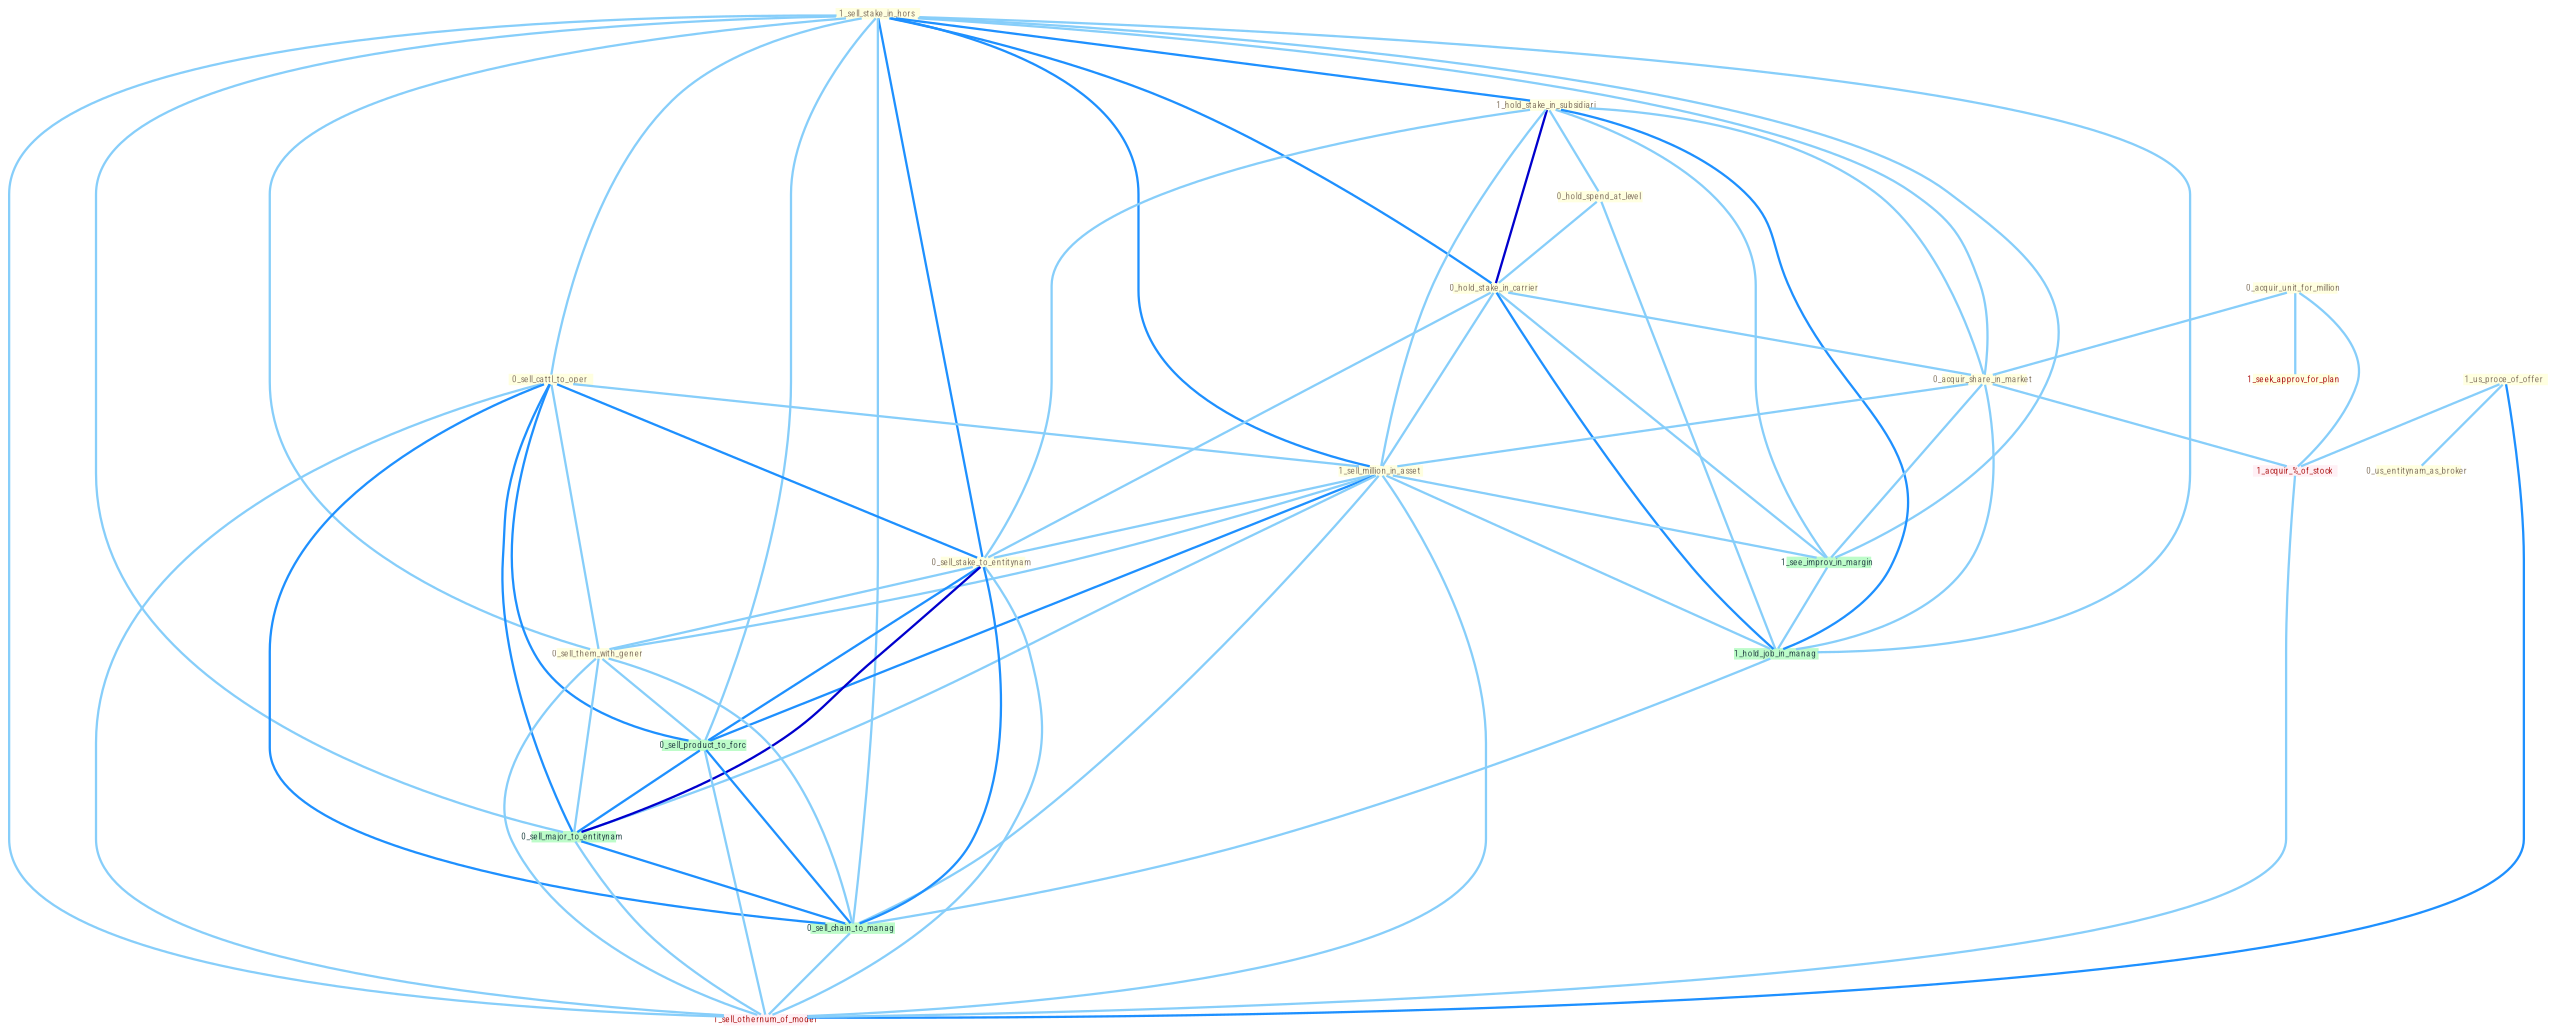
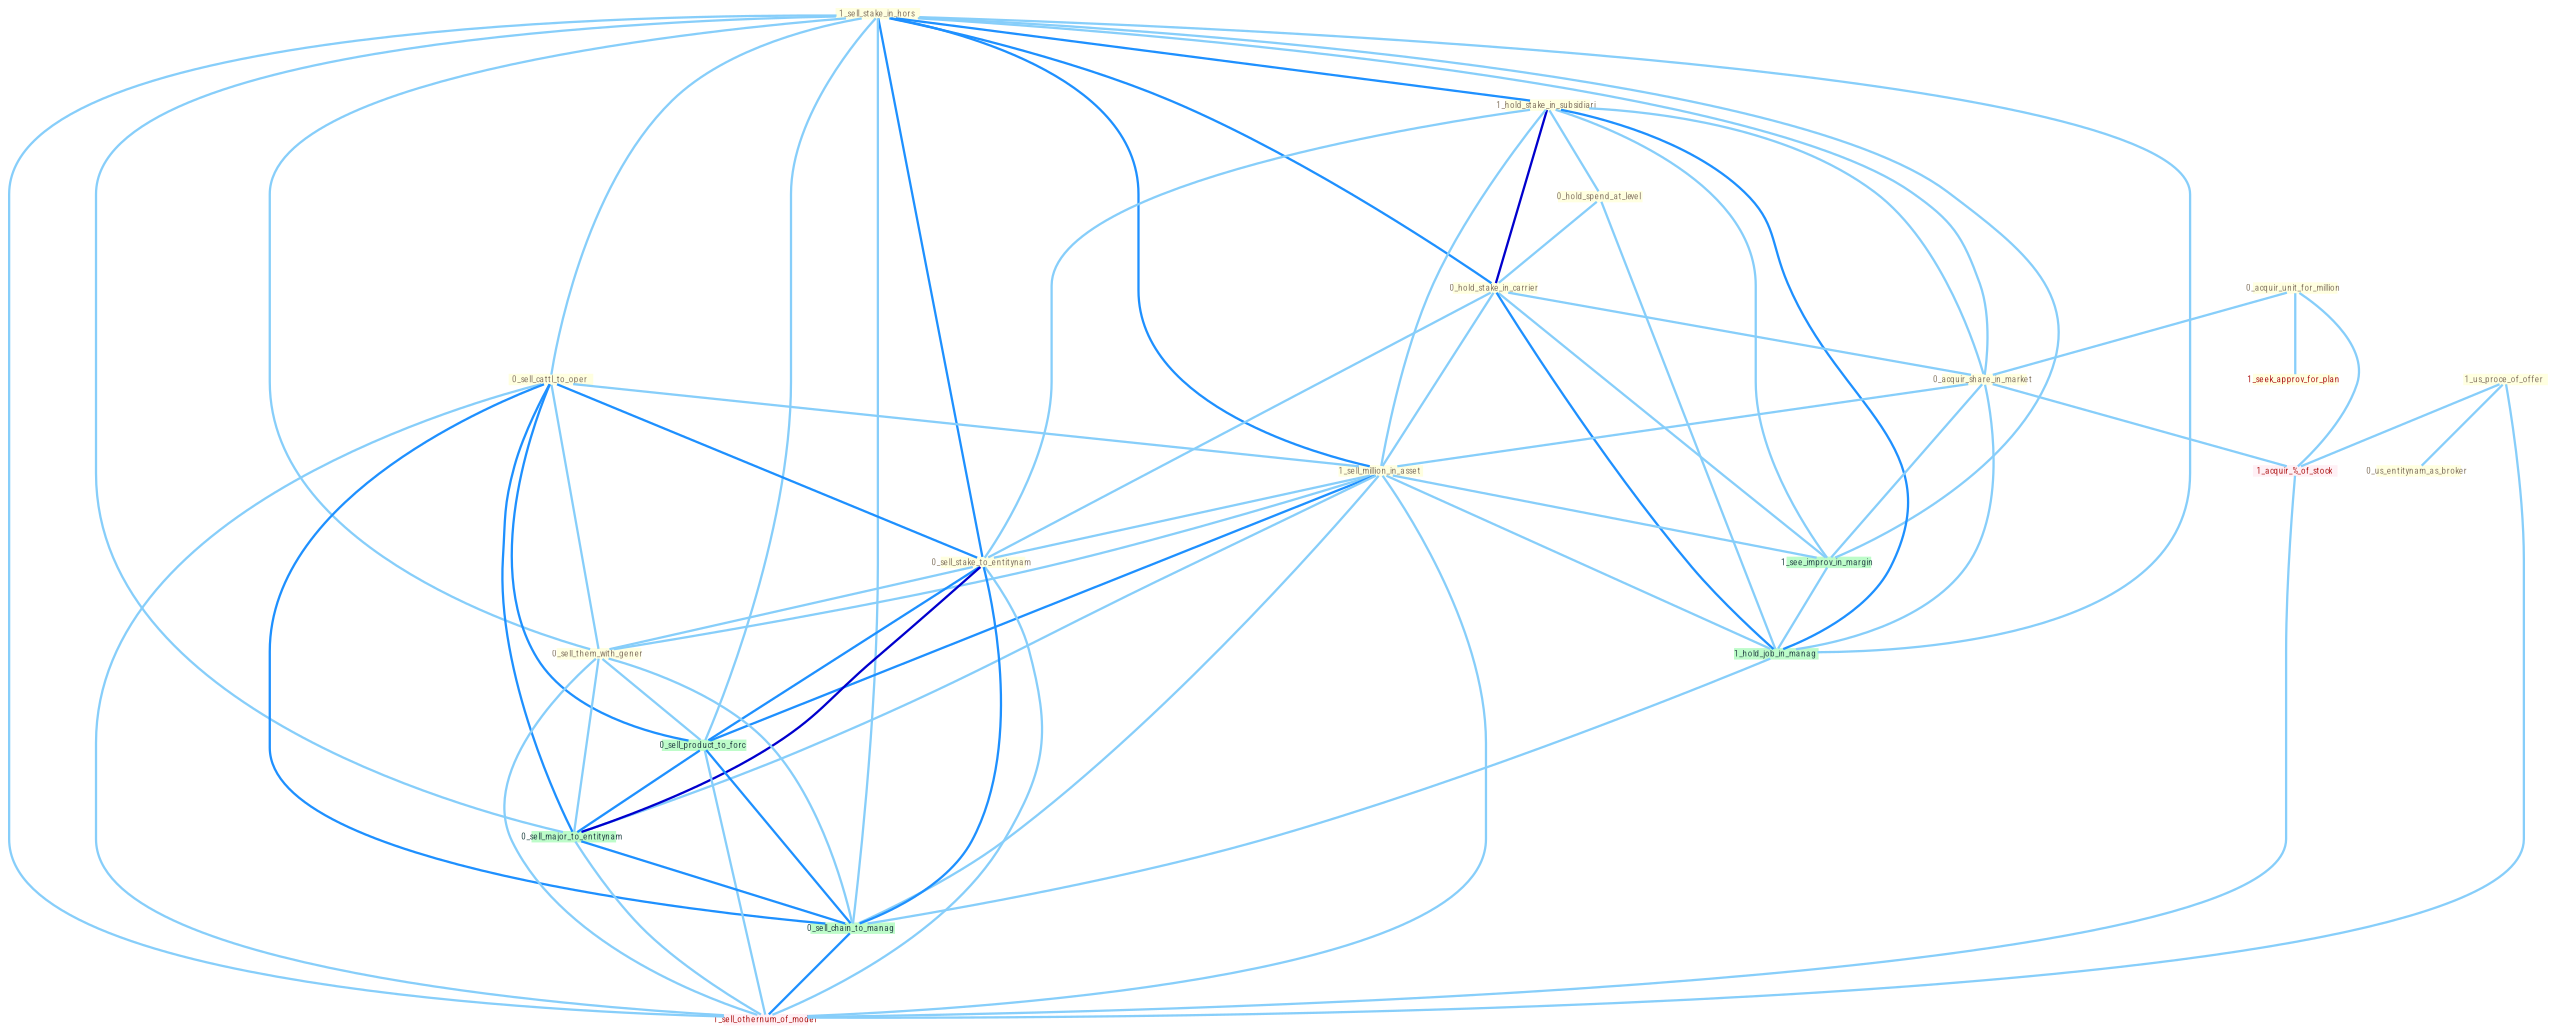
  graph {
    fontname="Roboto Condensed"
    node [color="#ffffe0" fixedsize=true fontcolor="#8b7d6b" fontname="Roboto Condensed" fontsize=4 shape=polygon style=filled]
    edge [color="#87cefa" fontname="Roboto Condensed" w=1]
    "1_sell_stake_in_hors " [height=.06 width=.5]
    "0_sell_cattl_to_oper " [height=.06 width=.5]
    "1_hold_stake_in_subsidiari " [height=.06 width=.5]
    "0_hold_spend_at_level " [height=.06 width=.5]
    "0_acquir_unit_for_million " [height=.06 width=.5]
    "0_hold_stake_in_carrier " [height=.06 width=.5]
    "1_seek_approv_for_plan " [fontcolor="#b22222" height=.06 width=.5]
    "0_acquir_share_in_market " [height=.06 width=.5]
    "1_sell_million_in_asset " [height=.06 width=.5]
    "0_sell_stake_to_entitynam " [height=.06 width=.5]
    "1_us_proce_of_offer " [height=.06 width=.5]
    "0_us_entitynam_as_broker " [height=.06 width=.5]
    "0_sell_them_with_gener " [height=.06 width=.5]
    "1_acquir_%_of_stock " [color="#fff0f5" fontcolor="#b22222" height=.06 width=.5]
    "1_sell_othernum_of_model " [color="#fff0f5" fontcolor="#b22222" height=.06 width=.5]
    "1_see_improv_in_margin " [color="#BDFCC9" fontcolor="#2f4f4f" height=.06 width=.5]
    "1_hold_job_in_manag " [color="#BDFCC9" fontcolor="#2f4f4f" height=.06 width=.5]
    "0_sell_product_to_forc " [color="#BDFCC9" fontcolor="#2f4f4f" height=.06 width=.5]
    "0_sell_major_to_entitynam " [color="#BDFCC9" fontcolor="#2f4f4f" height=.06 width=.5]
    "0_sell_chain_to_manag " [color="#BDFCC9" fontcolor="#2f4f4f" height=.06 width=.5]
    subgraph sub_1 {
      "1_sell_stake_in_hors "
      "0_sell_cattl_to_oper "
      "1_hold_stake_in_subsidiari "
      "0_hold_spend_at_level "
      "0_acquir_unit_for_million "
      "0_hold_stake_in_carrier "
      "1_seek_approv_for_plan "
      "0_acquir_share_in_market "
      "1_sell_million_in_asset "
      "0_sell_stake_to_entitynam "
      "1_us_proce_of_offer "
      "0_us_entitynam_as_broker "
      "0_sell_them_with_gener "
    }
    subgraph sub_2 {
      "1_acquir_%_of_stock "
      "1_sell_othernum_of_model "
    }
    "1_sell_stake_in_hors " -- "0_sell_cattl_to_oper "
    "1_sell_stake_in_hors " -- "1_hold_stake_in_subsidiari " [color="#1e90ff" w=2]
    "1_sell_stake_in_hors " -- "0_hold_stake_in_carrier " [color="#1e90ff" w=2]
    "1_sell_stake_in_hors " -- "0_acquir_share_in_market "
    "1_sell_stake_in_hors " -- "1_sell_million_in_asset " [color="#1e90ff" w=2]
    "1_sell_stake_in_hors " -- "0_sell_stake_to_entitynam " [color="#1e90ff" w=2]
    "1_sell_stake_in_hors " -- "0_sell_them_with_gener "
    "1_sell_stake_in_hors " -- "1_sell_othernum_of_model "
    "1_sell_stake_in_hors " -- "1_see_improv_in_margin "
    "1_sell_stake_in_hors " -- "1_hold_job_in_manag "
    "1_sell_stake_in_hors " -- "0_sell_product_to_forc "
    "1_sell_stake_in_hors " -- "0_sell_major_to_entitynam "
    "1_sell_stake_in_hors " -- "0_sell_chain_to_manag "
    "0_sell_cattl_to_oper " -- "1_sell_million_in_asset "
    "0_sell_cattl_to_oper " -- "0_sell_stake_to_entitynam " [color="#1e90ff" w=2]
    "0_sell_cattl_to_oper " -- "0_sell_them_with_gener "
    "0_sell_cattl_to_oper " -- "1_sell_othernum_of_model "
    "0_sell_cattl_to_oper " -- "0_sell_product_to_forc " [color="#1e90ff" w=2]
    "0_sell_cattl_to_oper " -- "0_sell_major_to_entitynam " [color="#1e90ff" w=2]
    "0_sell_cattl_to_oper " -- "0_sell_chain_to_manag " [color="#1e90ff" w=2]
    "1_hold_stake_in_subsidiari " -- "0_hold_spend_at_level "
    "1_hold_stake_in_subsidiari " -- "0_hold_stake_in_carrier " [color="#0000cd" w=3]
    "1_hold_stake_in_subsidiari " -- "0_acquir_share_in_market "
    "1_hold_stake_in_subsidiari " -- "1_sell_million_in_asset "
    "1_hold_stake_in_subsidiari " -- "0_sell_stake_to_entitynam "
    "1_hold_stake_in_subsidiari " -- "1_see_improv_in_margin "
    "1_hold_stake_in_subsidiari " -- "1_hold_job_in_manag " [color="#1e90ff" w=2]
    "0_hold_spend_at_level " -- "0_hold_stake_in_carrier "
    "0_hold_spend_at_level " -- "1_hold_job_in_manag "
    "0_acquir_unit_for_million " -- "1_seek_approv_for_plan "
    "0_acquir_unit_for_million " -- "0_acquir_share_in_market "
    "0_acquir_unit_for_million " -- "1_acquir_%_of_stock "
    "0_hold_stake_in_carrier " -- "0_acquir_share_in_market "
    "0_hold_stake_in_carrier " -- "1_sell_million_in_asset "
    "0_hold_stake_in_carrier " -- "0_sell_stake_to_entitynam "
    "0_hold_stake_in_carrier " -- "1_see_improv_in_margin "
    "0_hold_stake_in_carrier " -- "1_hold_job_in_manag " [color="#1e90ff" w=2]
    "0_acquir_share_in_market " -- "1_sell_million_in_asset "
    "0_acquir_share_in_market " -- "1_acquir_%_of_stock "
    "0_acquir_share_in_market " -- "1_see_improv_in_margin "
    "0_acquir_share_in_market " -- "1_hold_job_in_manag "
    "1_sell_million_in_asset " -- "0_sell_stake_to_entitynam "
    "1_sell_million_in_asset " -- "0_sell_them_with_gener "
    "1_sell_million_in_asset " -- "1_sell_othernum_of_model "
    "1_sell_million_in_asset " -- "1_see_improv_in_margin "
    "1_sell_million_in_asset " -- "1_hold_job_in_manag "
    "1_sell_million_in_asset " -- "0_sell_product_to_forc " [color="#1e90ff"]
    "1_sell_million_in_asset " -- "0_sell_major_to_entitynam "
    "1_sell_million_in_asset " -- "0_sell_chain_to_manag "
    "0_sell_stake_to_entitynam " -- "0_sell_them_with_gener "
    "0_sell_stake_to_entitynam " -- "1_sell_othernum_of_model "
    "0_sell_stake_to_entitynam " -- "0_sell_product_to_forc " [color="#1e90ff" w=2]
    "0_sell_stake_to_entitynam " -- "0_sell_major_to_entitynam " [color="#0000cd" w=3]
    "0_sell_stake_to_entitynam " -- "0_sell_chain_to_manag " [color="#1e90ff" w=2]
    "1_us_proce_of_offer " -- "0_us_entitynam_as_broker "
    "1_us_proce_of_offer " -- "1_acquir_%_of_stock "
-   "1_us_proce_of_offer " -- "1_sell_othernum_of_model " [color="#1e90ff"]
+   "1_us_proce_of_offer " -- "1_sell_othernum_of_model "
    "0_sell_them_with_gener " -- "1_sell_othernum_of_model "
    "0_sell_them_with_gener " -- "0_sell_product_to_forc "
    "0_sell_them_with_gener " -- "0_sell_major_to_entitynam "
    "0_sell_them_with_gener " -- "0_sell_chain_to_manag "
    "1_acquir_%_of_stock " -- "1_sell_othernum_of_model "
    "1_see_improv_in_margin " -- "1_hold_job_in_manag "
    "1_hold_job_in_manag " -- "0_sell_chain_to_manag "
    "0_sell_product_to_forc " -- "1_sell_othernum_of_model "
    "0_sell_product_to_forc " -- "0_sell_major_to_entitynam " [color="#1e90ff" w=2]
    "0_sell_product_to_forc " -- "0_sell_chain_to_manag " [color="#1e90ff" w=2]
    "0_sell_major_to_entitynam " -- "1_sell_othernum_of_model "
    "0_sell_major_to_entitynam " -- "0_sell_chain_to_manag " [color="#1e90ff" w=2]
-   "0_sell_chain_to_manag " -- "1_sell_othernum_of_model "
+   "0_sell_chain_to_manag " -- "1_sell_othernum_of_model " [color="#1e90ff"]
  }
